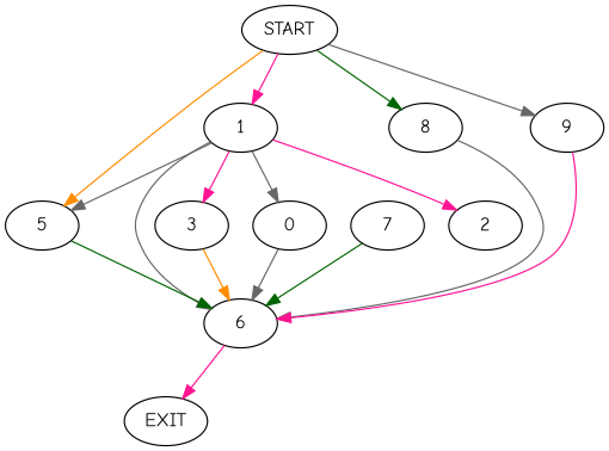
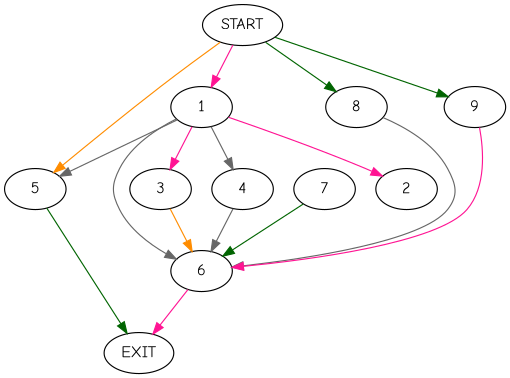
  digraph {
    fontname="Comic Neue"
    node [fontname="Comic Neue"]
    edge [color=gray40 fontname="Comic Neue"]
    n1 [label=START]
    1
    8
    9
    5
    2
    3
-   4 [label=0]
+   4
    6
    7
    n11 [label=EXIT]
    n1 -> 1 [color=deeppink]
    n1 -> 8 [color=darkgreen]
-   n1 -> 9
+   n1 -> 9 [color=darkgreen]
    n1 -> 5 [color=darkorange]
    1 -> 5
    1 -> 2 [color=deeppink]
    1 -> 3 [color=deeppink]
    1 -> 4
    1 -> 6
    8 -> 6
    9 -> 6 [color=deeppink]
-   5 -> 6 [color=darkgreen]
+   5 -> n11 [color=darkgreen]
    3 -> 6 [color=darkorange]
    4 -> 6
    6 -> n11 [color=deeppink]
    7 -> 6 [color=darkgreen]
  }
